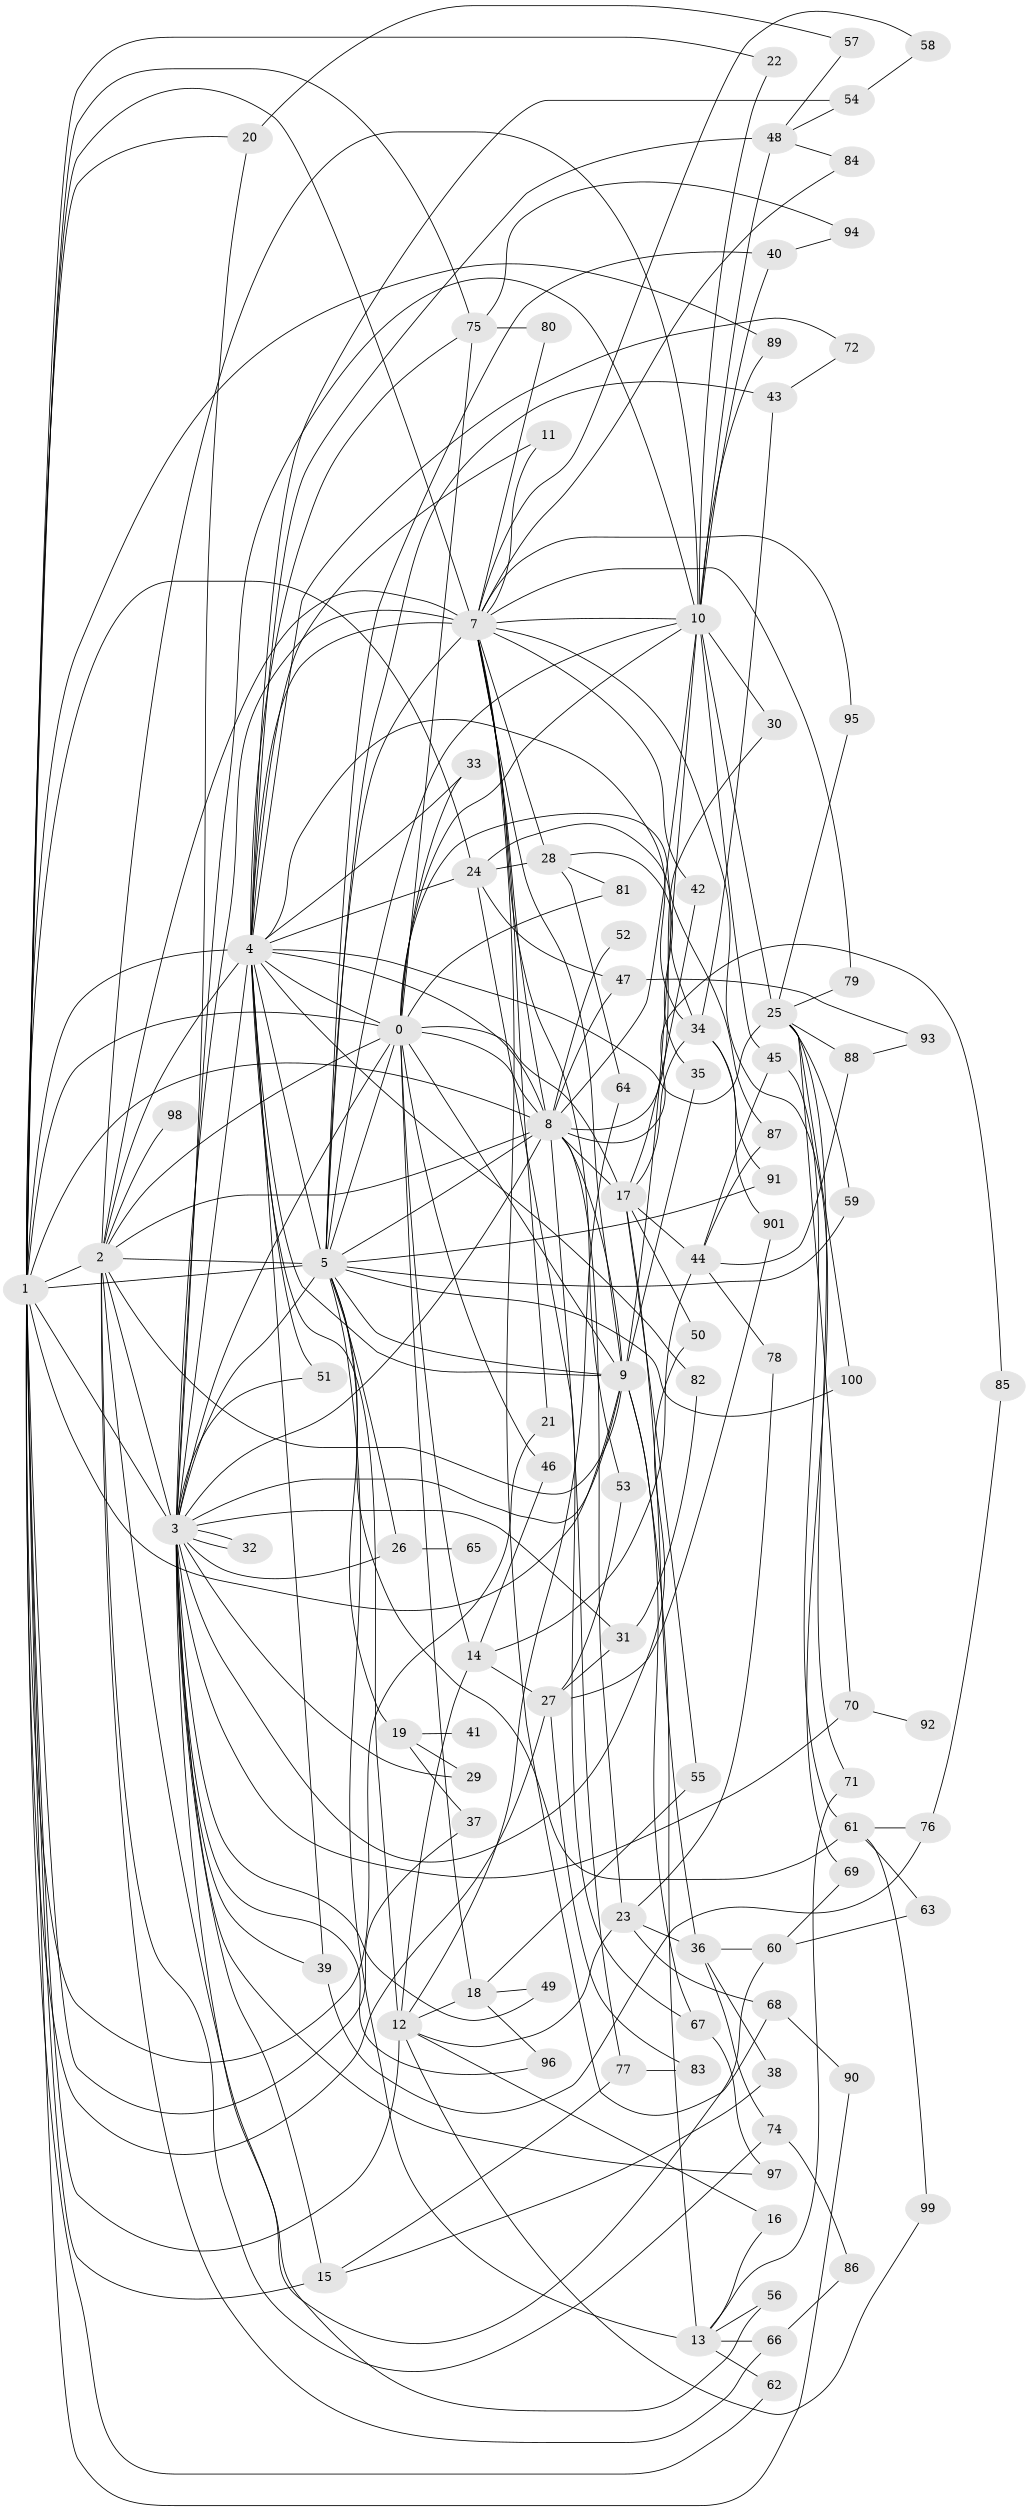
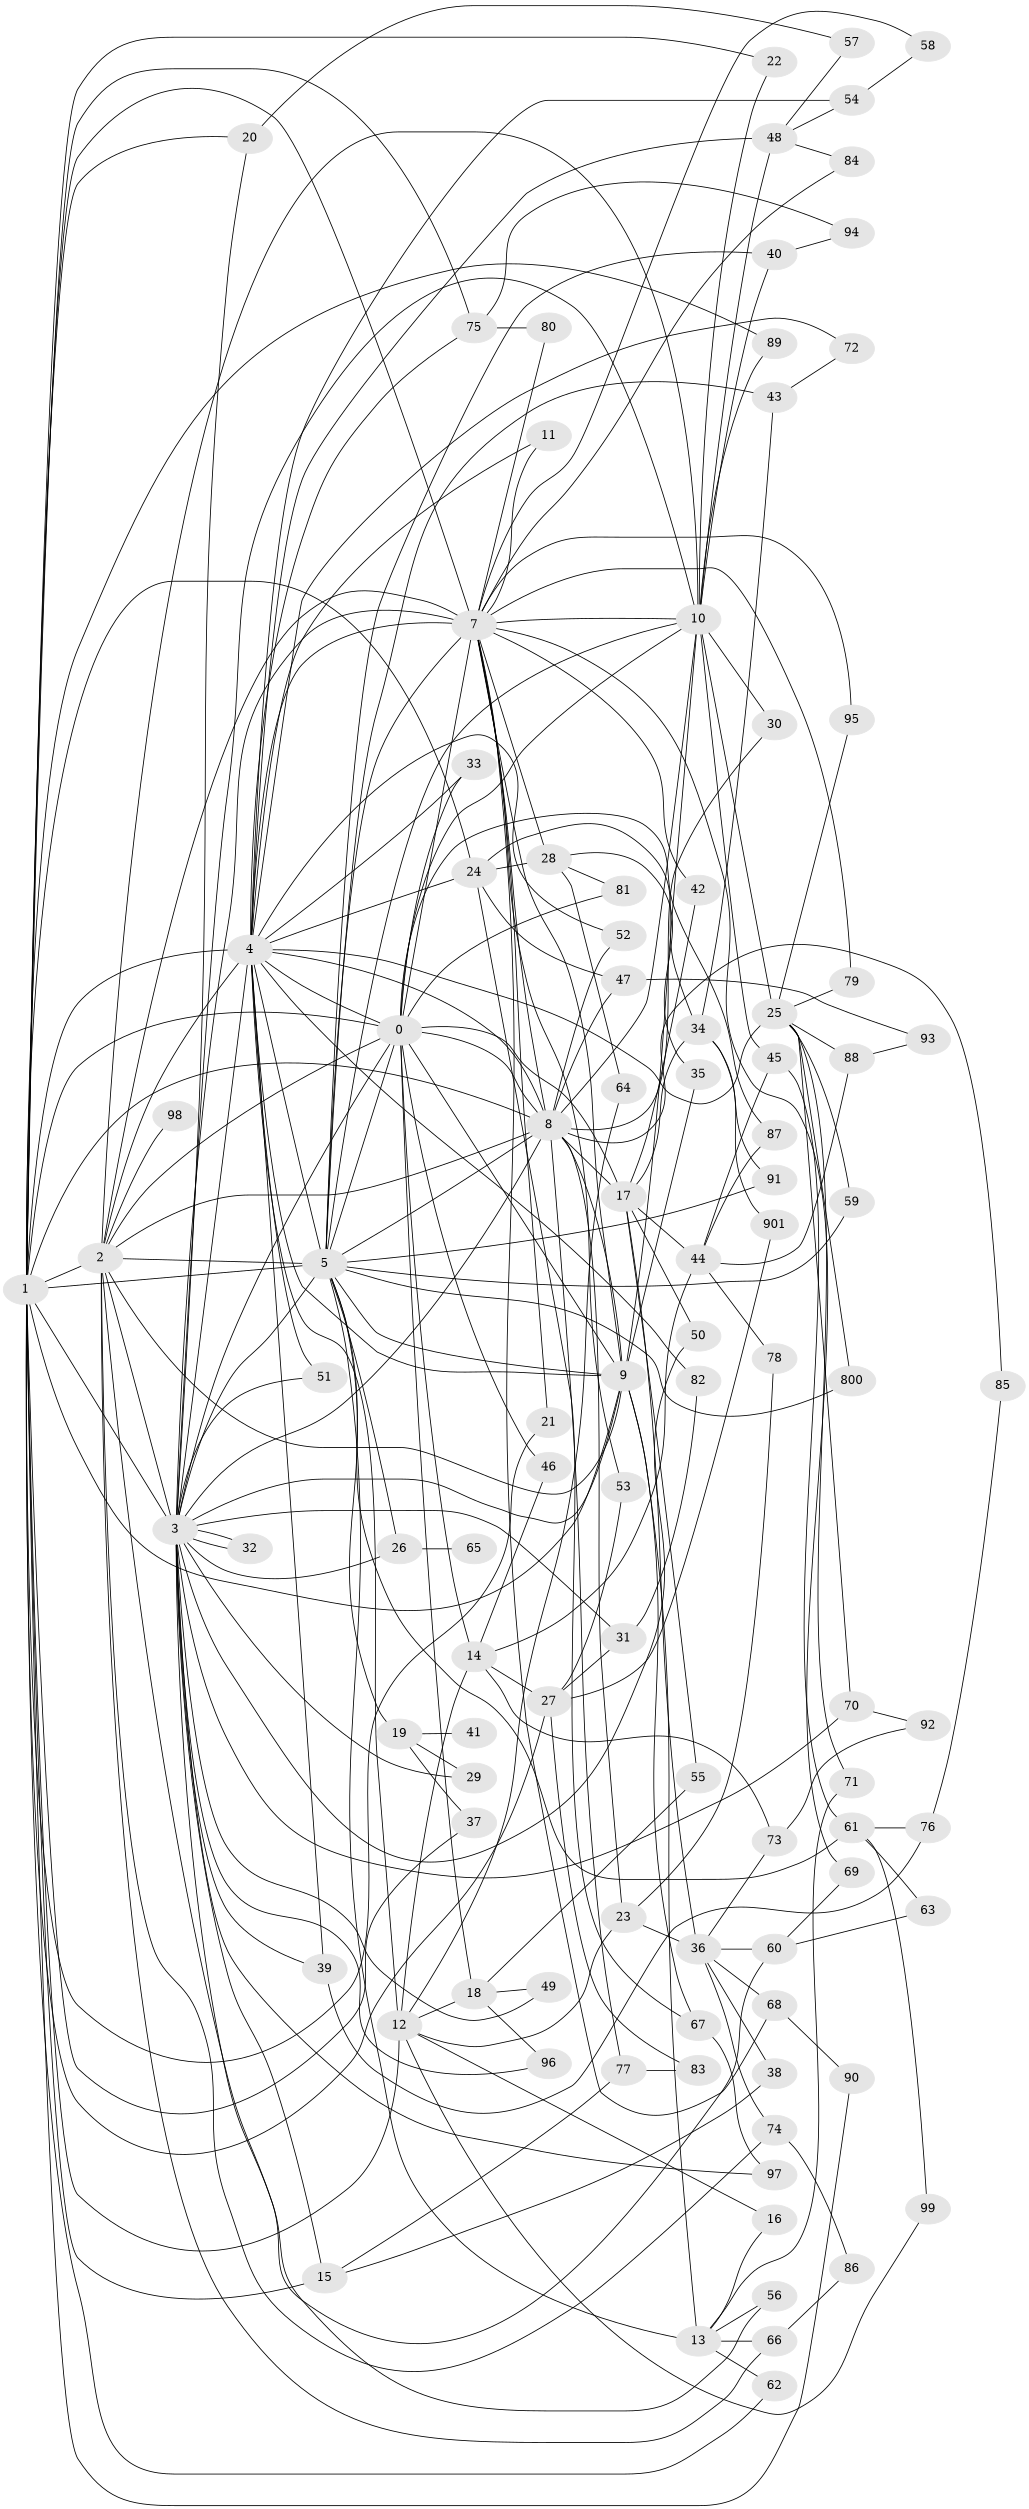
  graph {
    rankdir=LR
    node [color=gray90 style=filled]
    1
    2
    3
    4
    5
    n6 [label=0]
    7
    8
    9
    12
    15
    20
    21
    22
    24
    27
    37
    62
    75
    89
    90
    10
    60
    66
    74
    98
    26
    29
    31
    32
    39
    49
    50
    51
    56
    70
    96
    97
    11
    25
    33
    48
    52
    54
    72
    82
    13
    19
    40
    43
    59
    61
    91
-   100
+   100 [label=800]
    14
    17
    18
    46
    81
    87
    28
    42
    53
    58
    68
    69
    79
    80
    84
    95
    23
    30
    47
    77
    85
    35
    67
    45
    16
    64
    99
    38
    57
    34
    83
    n86 [label=901]
    94
    63
    86
    65
    76
    92
    71
    88
    41
    44
+   73
    36
    55
    78
    93
    1 -- 2
    1 -- 3
    1 -- 4
    1 -- 5
    1 -- n6
    1 -- 7
    1 -- 8
    1 -- 9
    1 -- 12
    1 -- 15
    1 -- 20
    1 -- 21
    1 -- 22
    1 -- 24
    1 -- 27
    1 -- 37
    1 -- 62
    1 -- 75
    1 -- 89
    1 -- 90
    2 -- 3
    2 -- 4
    2 -- 5
    2 -- n6
    2 -- 7
    2 -- 8
    2 -- 9
    2 -- 10
    2 -- 60
    2 -- 66
    2 -- 74
    2 -- 98
    3 -- 4
    3 -- 5
    3 -- n6
    3 -- 7
    3 -- 8
    3 -- 9
    3 -- 15
    3 -- 20
    3 -- 10
    3 -- 26
    3 -- 29
    3 -- 31
    3 -- 32
    3 -- 32
    3 -- 39
    3 -- 49
    3 -- 50
    3 -- 51
    3 -- 56
    3 -- 70
    3 -- 96
    3 -- 97
    4 -- 5
    4 -- n6
    4 -- 7
    4 -- 8
    4 -- 9
    4 -- 12
    4 -- 24
    4 -- 75
    4 -- 39
    4 -- 51
    4 -- 11
    4 -- 25
    4 -- 33
    4 -- 48
-   4 -- 34
+   4 -- 52
    4 -- 54
    4 -- 72
    4 -- 82
    5 -- n6
    5 -- 7
    5 -- 8
    5 -- 9
    5 -- 10
    5 -- 26
    5 -- 13
    5 -- 19
    5 -- 40
    5 -- 43
    5 -- 59
    5 -- 61
    5 -- 91
    5 -- 100
-   n6 -- 75
+   n6 -- 7
    n6 -- 8
    n6 -- 9
    n6 -- 10
    n6 -- 33
    n6 -- 14
    n6 -- 17
    n6 -- 18
    n6 -- 46
    n6 -- 81
    n6 -- 87
    7 -- 8
    7 -- 9
    7 -- 21
    7 -- 10
    7 -- 11
    7 -- 28
    7 -- 42
    7 -- 53
    7 -- 58
    7 -- 68
    7 -- 69
    7 -- 79
    7 -- 80
    7 -- 84
    7 -- 95
    8 -- 9
    8 -- 10
    8 -- 52
    8 -- 17
    8 -- 23
    8 -- 30
    8 -- 47
    8 -- 77
    8 -- 85
    9 -- 10
    9 -- 13
    9 -- 35
    9 -- 67
    12 -- 14
    12 -- 18
    12 -- 23
    12 -- 16
    12 -- 64
    12 -- 99
    15 -- 77
    15 -- 38
    20 -- 57
    24 -- 28
    24 -- 47
    24 -- 67
    24 -- 34
    27 -- 31
    27 -- 53
    27 -- 83
    27 -- n86
    75 -- 80
    75 -- 94
    10 -- 22
    10 -- 89
    10 -- 25
    10 -- 48
    10 -- 40
    10 -- 30
    10 -- 45
    60 -- 69
    60 -- 63
    66 -- 86
    74 -- 86
    26 -- 65
    31 -- 82
    39 -- 76
    70 -- 92
    25 -- 70
    25 -- 59
    25 -- 100
    25 -- 79
    25 -- 95
    25 -- 71
    25 -- 88
    48 -- 54
    48 -- 84
    48 -- 57
    54 -- 58
    13 -- 62
    13 -- 66
    13 -- 56
    13 -- 16
    13 -- 71
    19 -- 37
    19 -- 29
    19 -- 41
    40 -- 94
    43 -- 72
    61 -- 99
    61 -- 63
    61 -- 76
    14 -- 27
    14 -- 46
    14 -- 44
+   14 -- 73
    17 -- 50
    17 -- 42
    17 -- 34
    17 -- 44
    17 -- 36
    17 -- 55
    18 -- 49
    18 -- 96
    18 -- 55
    28 -- 81
    28 -- 35
    28 -- 64
    68 -- 90
    23 -- 36
    23 -- 78
    47 -- 93
    77 -- 83
    67 -- 97
    45 -- 61
    34 -- 43
    34 -- 91
    34 -- n86
    76 -- 85
    88 -- 93
    44 -- 87
    44 -- 45
    44 -- 88
    44 -- 78
+   73 -- 92
    36 -- 60
    36 -- 74
-   23 -- 68
+   36 -- 68
    36 -- 38
+   36 -- 73
  }
